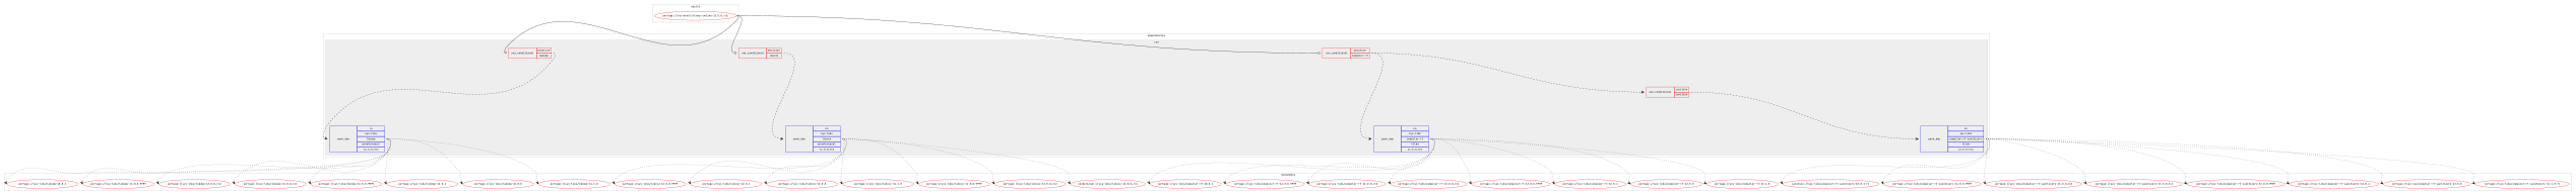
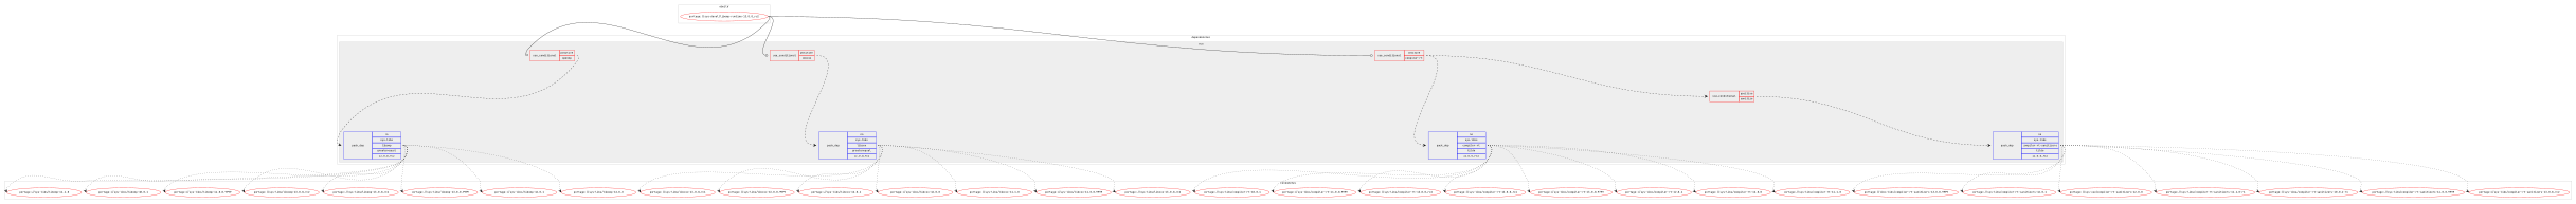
  digraph {
    compound=true
    concentrate=true
    fontname="JetBrains Mono"
    fontsize=10
    newrank=true
    rankdir=TB
    ranksep=1.5
    node [color=red fontname="JetBrains Mono" fontsize=10]
    edge [arrowhead=vee fontname="JetBrains Mono" headport=w style=dotted tailport=e weight=100]
-   n1 [label="portage://sys-devel/clang-runtime-13.0.0_rc2" width=4]
+   n1 [label="portage://sys-devel/libomp-runtime-13.0.0_rc2" width=4]
    n2 [color=blue label=<<TABLE BORDER="0" CELLBORDER="1" CELLSPACING="0" CELLPADDING="4" WIDTH="220"><TR><TD ROWSPAN="6" CELLPADDING="30">pack_dep</TD></TR><TR><TD WIDTH="110">no</TD></TR><TR><TD>sys-libs</TD></TR><TR><TD>compiler-rt</TD></TR><TR><TD>tilde</TD></TR><TR><TD>13.0.0_rc2</TD></TR></TABLE>> shape=none]
    n3 [color=blue label=<<TABLE BORDER="0" CELLBORDER="1" CELLSPACING="0" CELLPADDING="4" WIDTH="220"><TR><TD ROWSPAN="6" CELLPADDING="30">pack_dep</TD></TR><TR><TD WIDTH="110">no</TD></TR><TR><TD>sys-libs</TD></TR><TR><TD>compiler-rt-sanitizers</TD></TR><TR><TD>tilde</TD></TR><TR><TD>13.0.0_rc2</TD></TR></TABLE>> shape=none]
    n4 [label=<<TABLE BORDER="0" CELLBORDER="1" CELLSPACING="0" CELLPADDING="4"><TR><TD ROWSPAN="3" CELLPADDING="10">use_conditional</TD></TR><TR><TD>positive</TD></TR><TR><TD>sanitize</TD></TR></TABLE>> shape=none]
    n5 [label=<<TABLE BORDER="0" CELLBORDER="1" CELLSPACING="0" CELLPADDING="4"><TR><TD ROWSPAN="3" CELLPADDING="10">use_conditional</TD></TR><TR><TD>positive</TD></TR><TR><TD>compiler-rt</TD></TR></TABLE>> shape=none]
    n6 [color=blue label=<<TABLE BORDER="0" CELLBORDER="1" CELLSPACING="0" CELLPADDING="4" WIDTH="220"><TR><TD ROWSPAN="6" CELLPADDING="30">pack_dep</TD></TR><TR><TD WIDTH="110">no</TD></TR><TR><TD>sys-libs</TD></TR><TR><TD>libcxx</TD></TR><TR><TD>greaterequal</TD></TR><TR><TD>13.0.0_rc2</TD></TR></TABLE>> shape=none]
    n7 [label=<<TABLE BORDER="0" CELLBORDER="1" CELLSPACING="0" CELLPADDING="4"><TR><TD ROWSPAN="3" CELLPADDING="10">use_conditional</TD></TR><TR><TD>positive</TD></TR><TR><TD>libcxx</TD></TR></TABLE>> shape=none]
    n8 [color=blue label=<<TABLE BORDER="0" CELLBORDER="1" CELLSPACING="0" CELLPADDING="4" WIDTH="220"><TR><TD ROWSPAN="6" CELLPADDING="30">pack_dep</TD></TR><TR><TD WIDTH="110">no</TD></TR><TR><TD>sys-libs</TD></TR><TR><TD>libomp</TD></TR><TR><TD>greaterequal</TD></TR><TR><TD>13.0.0_rc2</TD></TR></TABLE>> shape=none]
    n9 [label=<<TABLE BORDER="0" CELLBORDER="1" CELLSPACING="0" CELLPADDING="4"><TR><TD ROWSPAN="3" CELLPADDING="10">use_conditional</TD></TR><TR><TD>positive</TD></TR><TR><TD>openmp</TD></TR></TABLE>> shape=none]
    n10 [label="portage://sys-libs/compiler-rt-10.0.1" width=4]
    n11 [label="portage://sys-libs/compiler-rt-11.1.0" width=4]
    n12 [label="portage://sys-libs/compiler-rt-12.0.0" width=4]
    n13 [label="portage://sys-libs/compiler-rt-12.0.1" width=4]
    n14 [label="portage://sys-libs/compiler-rt-13.0.0.9799" width=4]
    n15 [label="portage://sys-libs/compiler-rt-13.0.0_rc1" width=4]
    n16 [label="portage://sys-libs/compiler-rt-13.0.0_rc2" width=4]
    n17 [label="portage://sys-libs/compiler-rt-14.0.0.9999" width=4]
-   n18 [label="sanitize://sys-libs/compiler-rt-sanitizers-10.0.1-r1" width=4]
+   n18 [label="portage://sys-libs/compiler-rt-sanitizers-10.0.1-r1" width=4]
    n19 [label="portage://sys-libs/compiler-rt-sanitizers-11.1.0-r1" width=4]
    n20 [label="portage://sys-use/compiler-rt-sanitizers-12.0.0" width=4]
    n21 [label="portage://sys-libs/compiler-rt-sanitizers-12.0.1" width=4]
-   n22 [label="portage://sys-libs/compiler-rt-sanitizers-13.0.0.9999" width=4]
-   n23 [label="portage://sys-libs/compiler-rt-sanitizers-13.0.0_rc1" width=4]
+   n22 [label="portage://libs-libs/compiler-rt-sanitizers-13.0.0.9999" width=4]
    n24 [label="portage://sys-libs/compiler-rt-sanitizers-13.0.0_rc2" width=4]
    n25 [label="portage://sys-libs/compiler-rt-sanitizers-14.0.0.9999" width=4]
    n26 [label="portage://sys-libs/libcxx-11.1.0" width=4]
    n27 [label="portage://sys-libs/libcxx-12.0.0" width=4]
    n28 [label="portage://sys-libs/libcxx-12.0.1" width=4]
    n29 [label="portage://sys-libs/libcxx-13.0.0.9999" width=4]
-   n30 [label="conditional://sys-libs/libcxx-13.0.0_rc1" width=4]
+   n30 [label="portage://sys-libs/libcxx-13.0.0_rc1" width=4]
    n31 [label="portage://sys-libs/libcxx-13.0.0_rc2" width=4]
    n32 [label="portage://sys-libs/libcxx-11.0.0.9999" width=4]
    n33 [label="portage://sys-libs/libomp-10.0.1" width=4]
    n34 [label="portage://sys-libs/libomp-11.1.0" width=4]
    n35 [label="portage://sys-libs/libomp-12.0.0" width=4]
    n36 [label="portage://sys-libs/libomp-12.0.1" width=4]
    n37 [label="portage://sys-libs/libomp-13.0.0.9999" width=4]
    n38 [label="portage://sys-libs/libomp-13.0.0_rc1" width=4]
    n39 [label="portage://sys-libs/libomp-13.0.0_rc2" width=4]
    n40 [label="portage://sys-libs/libomp-14.0.0.9999" width=4]
    subgraph cluster_1 {
      color=gray
      label=<<i>ebuild</i>>
      rank=same
      n1
    }
    subgraph cluster_2 {
      color=gray
      label=<<i>dependencies</i>>
      subgraph cluster_3 {
        color=gray
        fillcolor="#eeeeee"
        label=<<i>compile</i>>
        style=filled
      }
      subgraph cluster_4 {
        color=gray
        fillcolor="#eeeeee"
        label=<<i>compile and run</i>>
        style=filled
      }
      subgraph cluster_5 {
        color=gray
        fillcolor="#eeeeee"
        label=<<i>run</i>>
        style=filled
        subgraph sub_6 {
          color=gray
          fillcolor="#eeeeee"
          label=<<i>run</i>>
          style=filled
          n5
          subgraph sub_7 {
            color=gray
            fillcolor="#eeeeee"
            label=<<i>run</i>>
            style=filled
            n2
          }
          subgraph sub_8 {
            color=gray
            fillcolor="#eeeeee"
            label=<<i>run</i>>
            style=filled
            n4
            subgraph sub_9 {
              color=gray
              fillcolor="#eeeeee"
              label=<<i>run</i>>
              style=filled
              n3
            }
          }
        }
        subgraph sub_10 {
          color=gray
          fillcolor="#eeeeee"
          label=<<i>run</i>>
          style=filled
          n7
          subgraph sub_11 {
            color=gray
            fillcolor="#eeeeee"
            label=<<i>run</i>>
            style=filled
            n6
          }
        }
        subgraph sub_12 {
          color=gray
          fillcolor="#eeeeee"
          label=<<i>run</i>>
          style=filled
          n9
          subgraph sub_13 {
            color=gray
            fillcolor="#eeeeee"
            label=<<i>run</i>>
            style=filled
            n8
          }
        }
      }
    }
    subgraph cluster_14 {
      color=gray
      label=<<i>candidates</i>>
      rank=same
      subgraph sub_15 {
        color=black
        label=<<i>candidates</i>>
        nodesep=1
        rank=same
        n10
        n11
        n12
        n13
        n14
        n15
        n16
        n17
      }
      subgraph sub_16 {
        color=black
        label=<<i>candidates</i>>
        nodesep=1
        rank=same
        n18
        n19
        n20
        n21
        n22
-       n23
        n24
        n25
      }
      subgraph sub_17 {
        color=black
        label=<<i>candidates</i>>
        nodesep=1
        rank=same
        n26
        n27
        n28
        n29
        n30
        n31
        n32
      }
      subgraph sub_18 {
        color=black
        label=<<i>candidates</i>>
        nodesep=1
        rank=same
        n33
        n34
        n35
        n36
        n37
        n38
        n39
        n40
      }
    }
    n1 -> n5 [arrowhead=odot style=solid weight=20]
    n1 -> n7 [arrowhead=odot style=solid weight=20]
    n1 -> n9 [arrowhead=odot style=solid weight=20]
    n2 -> n10
    n2 -> n11
    n2 -> n12
    n2 -> n13
    n2 -> n14
    n2 -> n15
    n2 -> n16
    n2 -> n17
    n3 -> n18
    n3 -> n19
    n3 -> n20
    n3 -> n21
    n3 -> n22
-   n3 -> n23
    n3 -> n24
    n3 -> n25
    n4 -> n3 [style=dashed weight=20]
    n5 -> n2 [style=dashed weight=20]
    n5 -> n4 [style=dashed weight=20]
    n6 -> n26
    n6 -> n27
    n6 -> n28
    n6 -> n29
    n6 -> n30
    n6 -> n31
    n6 -> n32
    n7 -> n6 [style=dashed weight=20]
    n8 -> n33
    n8 -> n34
    n8 -> n35
    n8 -> n36
    n8 -> n37
    n8 -> n38
    n8 -> n39
    n8 -> n40
    n9 -> n8 [style=dashed weight=20]
  }
